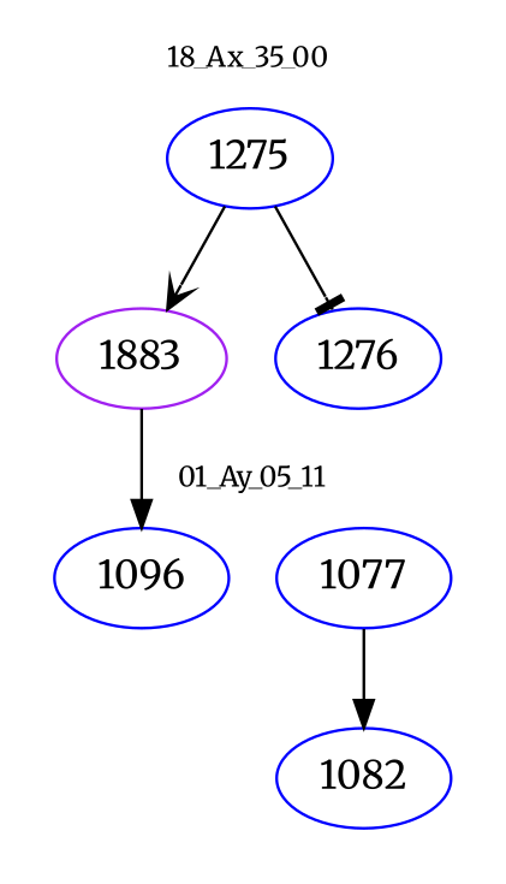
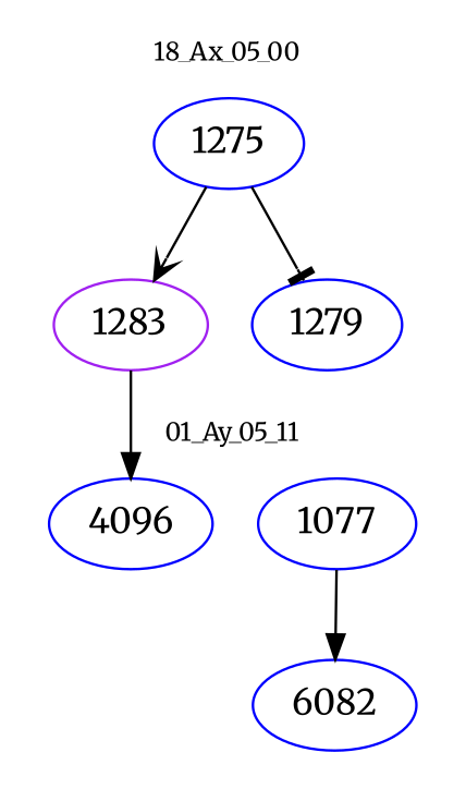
  digraph {
    fontname=Merriweather
    node [color=blue fontname=Merriweather]
    edge [arrowhead=normal color=black fontname=Merriweather]
    n1 [label=1077]
-   n2 [label=1096]
-   n3 [label=1082]
+   n2 [label=4096]
+   n3 [label=6082]
    n4 [label=1275]
-   n5 [color=purple label=1883]
-   n6 [label=1276]
+   n5 [color=purple label=1283]
+   n6 [label=1279]
    subgraph cluster_1 {
      color=white
      fontsize=10
      label="01_Ay_05_11"
      n1
      n2
      n3
    }
    subgraph cluster_2 {
      color=white
      fontsize=10
-     label="18_Ax_35_00"
+     label="18_Ax_05_00"
      n4
      n5
      n6
    }
    n1 -> n3
    n4 -> n5 [arrowhead=vee]
    n4 -> n6 [arrowhead=tee]
    n5 -> n2
  }
